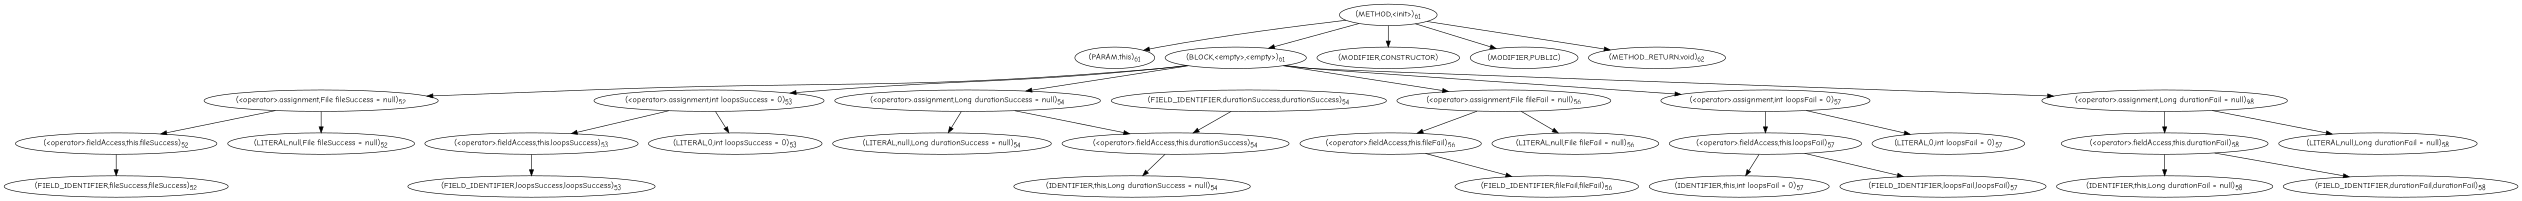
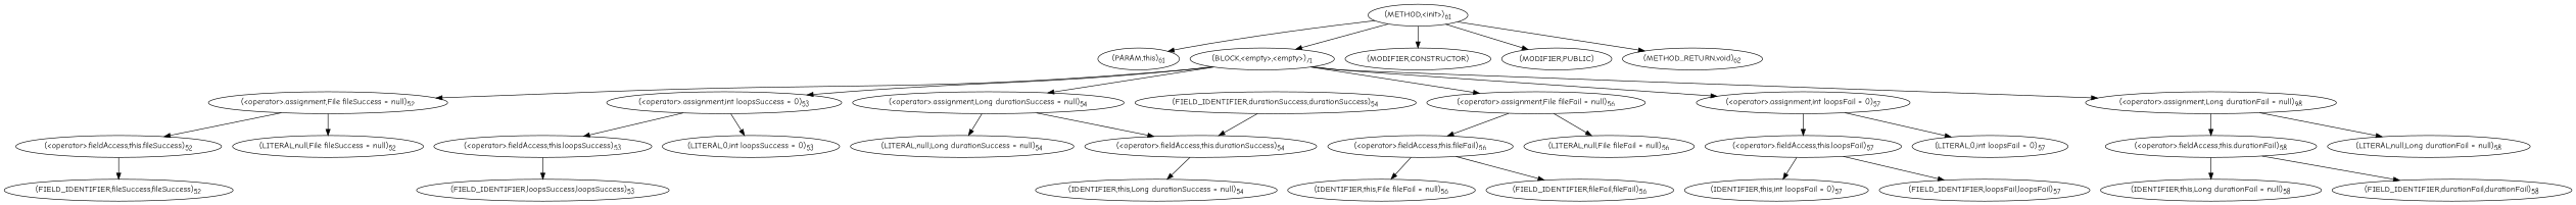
  digraph {
    fontname="Comic Neue"
    node [fontname="Comic Neue"]
    edge [fontname="Comic Neue"]
    n1 [label=<(METHOD,&lt;init&gt;)<SUB>61</SUB>>]
    n2 [label=<(PARAM,this)<SUB>61</SUB>>]
-   n3 [label=<(BLOCK,&lt;empty&gt;,&lt;empty&gt;)<SUB>61</SUB>>]
+   n3 [label=<(BLOCK,&lt;empty&gt;,&lt;empty&gt;)<SUB>71</SUB>>]
    n4 [label=<(MODIFIER,CONSTRUCTOR)>]
    n5 [label=<(MODIFIER,PUBLIC)>]
    n6 [label=<(METHOD_RETURN,void)<SUB>62</SUB>>]
    n7 [label=<(&lt;operator&gt;.assignment,File fileSuccess = null)<SUB>52</SUB>>]
    n8 [label=<(&lt;operator&gt;.assignment,int loopsSuccess = 0)<SUB>53</SUB>>]
    n9 [label=<(&lt;operator&gt;.assignment,Long durationSuccess = null)<SUB>54</SUB>>]
    n10 [label=<(&lt;operator&gt;.assignment,File fileFail = null)<SUB>56</SUB>>]
    n11 [label=<(&lt;operator&gt;.assignment,int loopsFail = 0)<SUB>57</SUB>>]
    n12 [label=<(&lt;operator&gt;.assignment,Long durationFail = null)<SUB>98</SUB>>]
    n13 [label=<(&lt;operator&gt;.fieldAccess,this.fileSuccess)<SUB>52</SUB>>]
    n14 [label=<(LITERAL,null,File fileSuccess = null)<SUB>52</SUB>>]
    n15 [label=<(&lt;operator&gt;.fieldAccess,this.loopsSuccess)<SUB>53</SUB>>]
    n16 [label=<(LITERAL,0,int loopsSuccess = 0)<SUB>53</SUB>>]
    n17 [label=<(&lt;operator&gt;.fieldAccess,this.durationSuccess)<SUB>54</SUB>>]
    n18 [label=<(LITERAL,null,Long durationSuccess = null)<SUB>54</SUB>>]
    n19 [label=<(&lt;operator&gt;.fieldAccess,this.fileFail)<SUB>56</SUB>>]
    n20 [label=<(LITERAL,null,File fileFail = null)<SUB>56</SUB>>]
    n21 [label=<(&lt;operator&gt;.fieldAccess,this.loopsFail)<SUB>57</SUB>>]
    n22 [label=<(LITERAL,0,int loopsFail = 0)<SUB>57</SUB>>]
    n23 [label=<(&lt;operator&gt;.fieldAccess,this.durationFail)<SUB>58</SUB>>]
    n24 [label=<(LITERAL,null,Long durationFail = null)<SUB>58</SUB>>]
    n25 [label=<(FIELD_IDENTIFIER,fileSuccess,fileSuccess)<SUB>52</SUB>>]
    n26 [label=<(FIELD_IDENTIFIER,loopsSuccess,loopsSuccess)<SUB>53</SUB>>]
    n27 [label=<(IDENTIFIER,this,Long durationSuccess = null)<SUB>54</SUB>>]
    n28 [label=<(FIELD_IDENTIFIER,durationSuccess,durationSuccess)<SUB>54</SUB>>]
+   n29 [label=<(IDENTIFIER,this,File fileFail = null)<SUB>56</SUB>>]
    n30 [label=<(FIELD_IDENTIFIER,fileFail,fileFail)<SUB>56</SUB>>]
    n31 [label=<(IDENTIFIER,this,int loopsFail = 0)<SUB>57</SUB>>]
    n32 [label=<(FIELD_IDENTIFIER,loopsFail,loopsFail)<SUB>57</SUB>>]
    n33 [label=<(IDENTIFIER,this,Long durationFail = null)<SUB>58</SUB>>]
    n34 [label=<(FIELD_IDENTIFIER,durationFail,durationFail)<SUB>58</SUB>>]
    n1 -> n2
    n1 -> n3
    n1 -> n4
    n1 -> n5
    n1 -> n6
    n3 -> n7
    n3 -> n8
    n3 -> n9
    n3 -> n10
    n3 -> n11
    n3 -> n12
    n7 -> n13
    n7 -> n14
    n8 -> n15
    n8 -> n16
    n9 -> n17
    n9 -> n18
    n10 -> n19
    n10 -> n20
    n11 -> n21
    n11 -> n22
    n12 -> n23
    n12 -> n24
    n13 -> n25
    n15 -> n26
    n17 -> n27
+   n19 -> n29
    n19 -> n30
    n21 -> n31
    n21 -> n32
    n23 -> n33
    n23 -> n34
    n28 -> n17
  }
